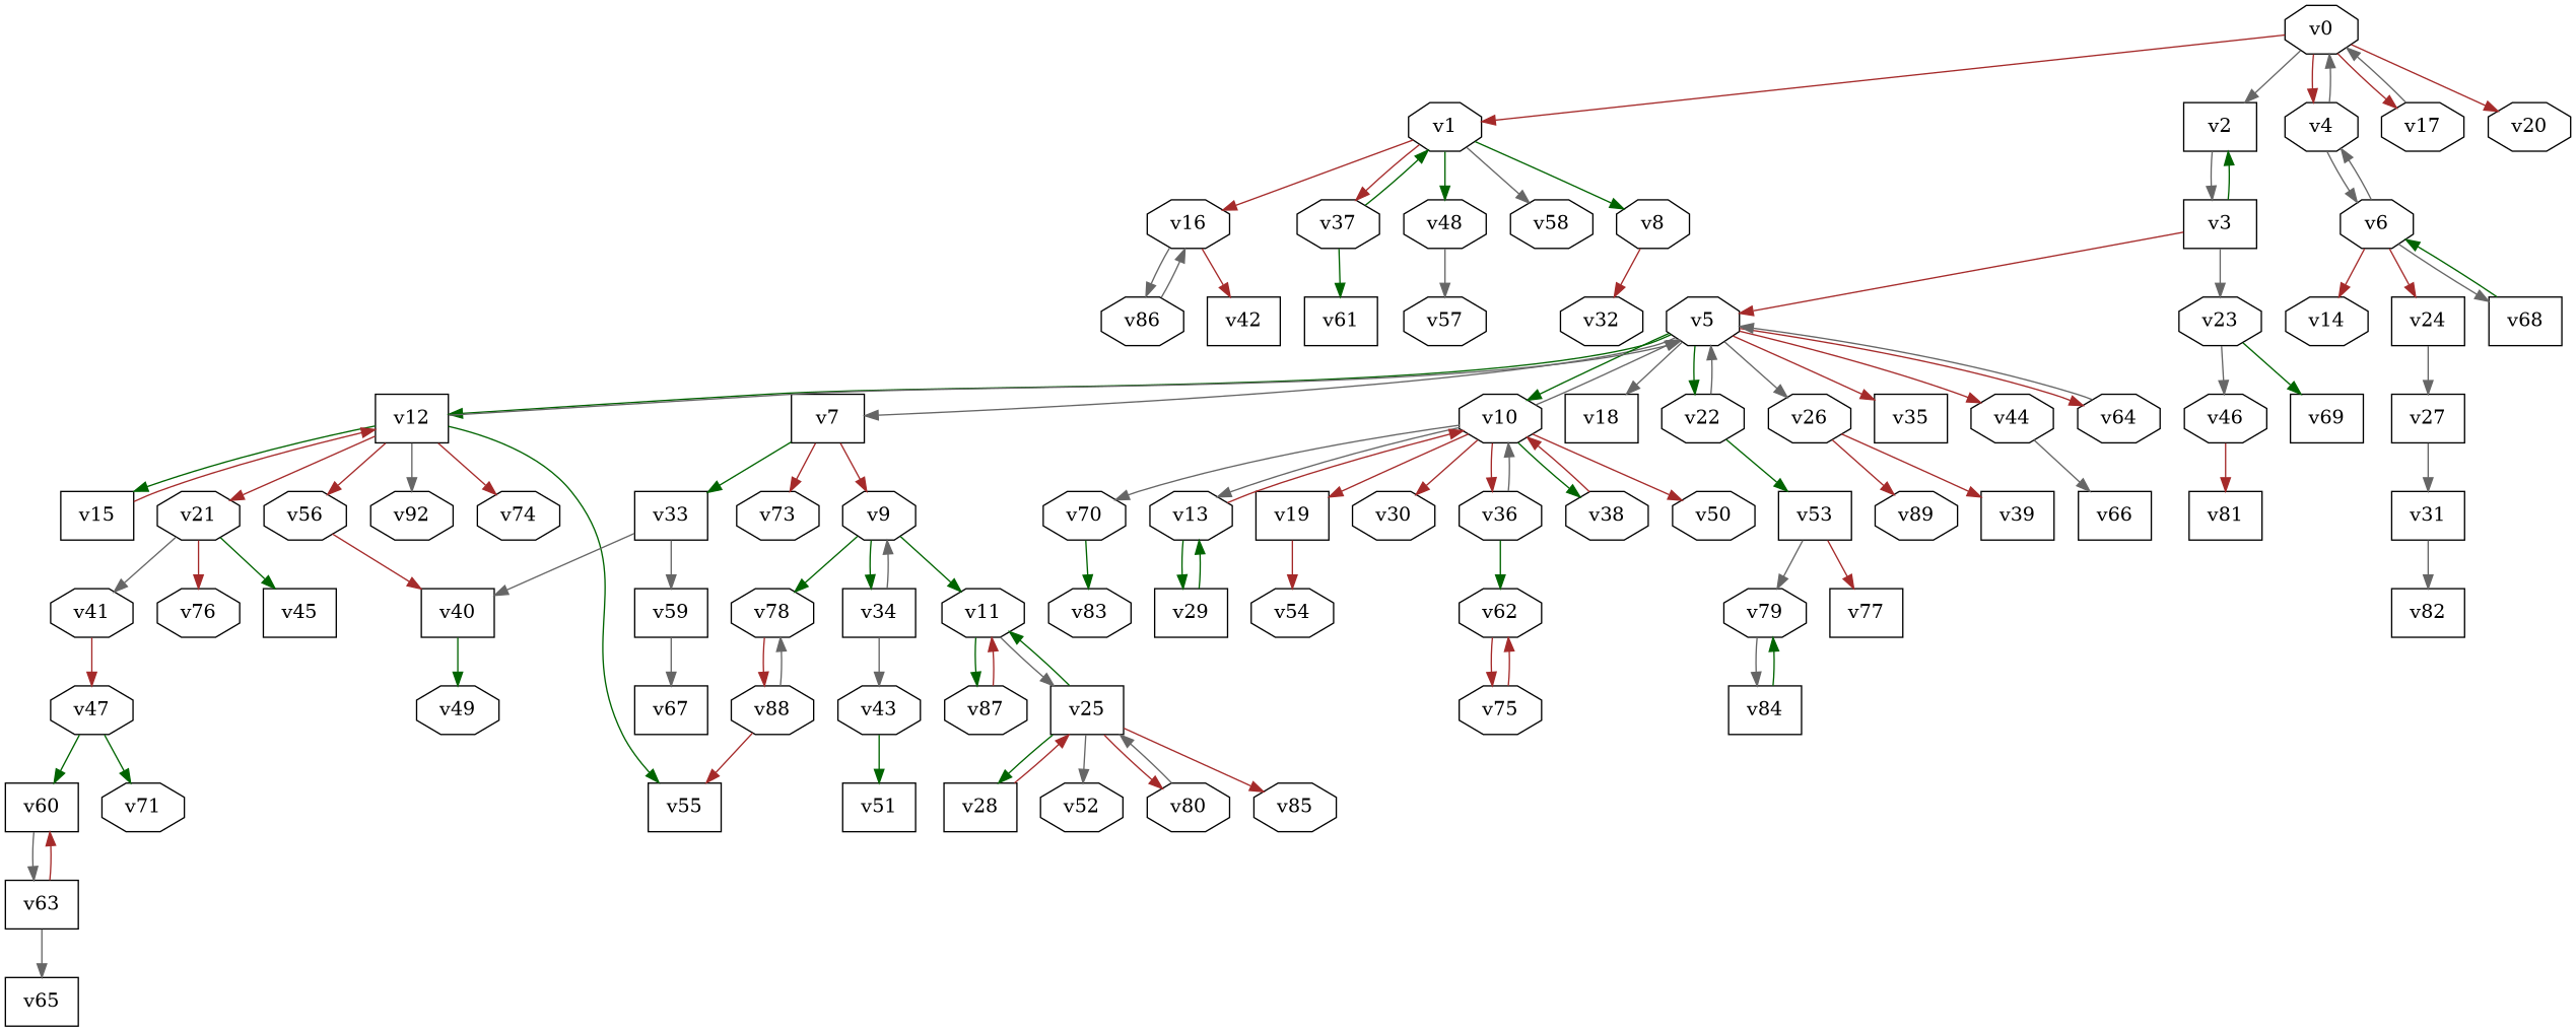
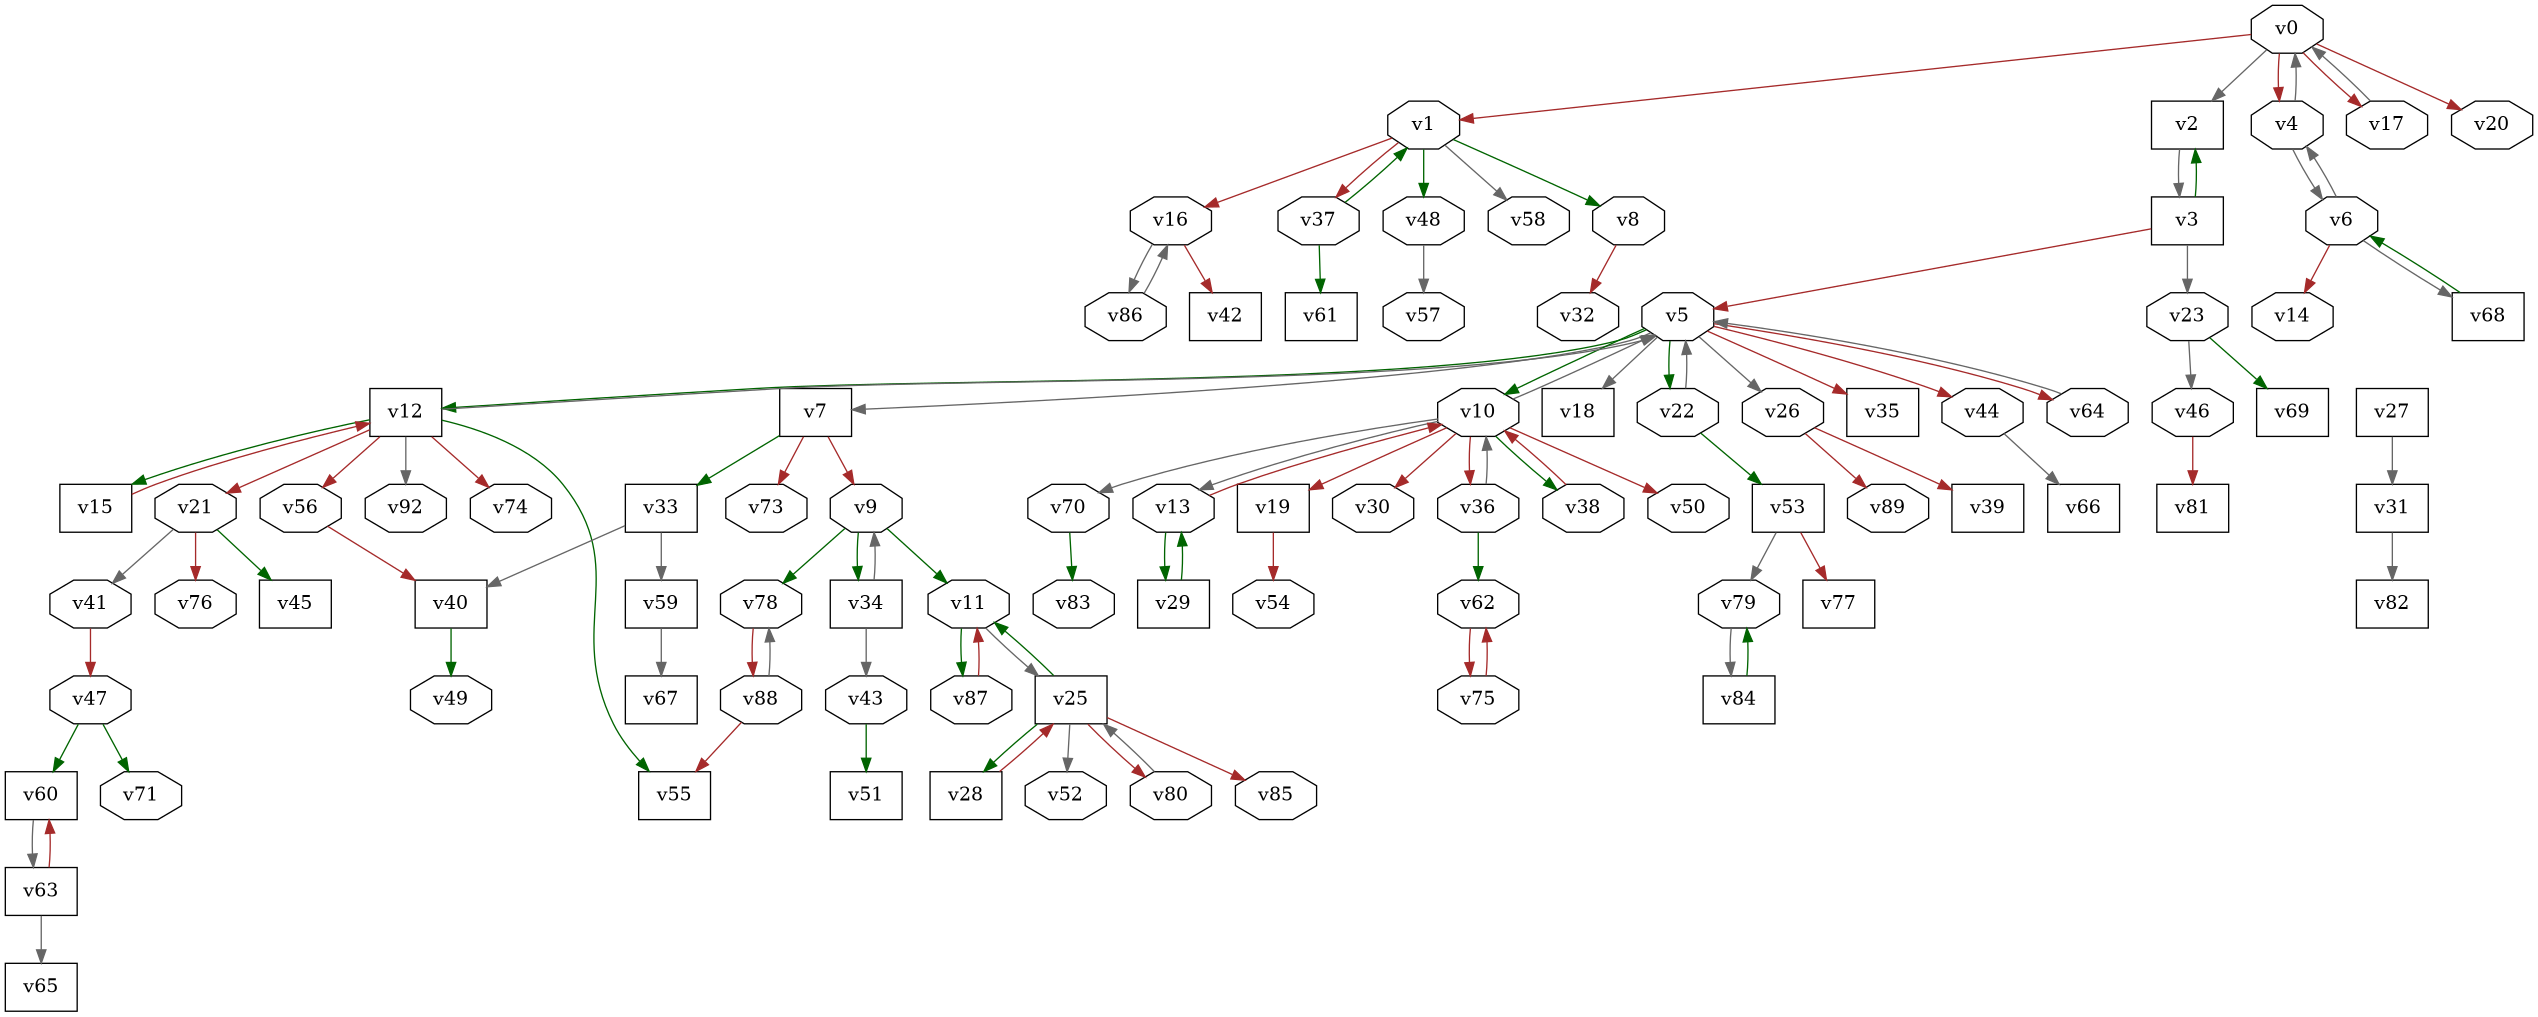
  digraph {
    node [player=0 shape=octagon weight=9]
    edge [color=brown]
    v0 [weight=-3]
    v1 [player=1 weight=13]
    v2 [shape=box]
    v4 [weight=5]
    v17 [player=1 weight=1]
    v20 [weight=12]
    v8 [weight=7]
    v16 [weight=13]
    v37 [player=1 weight=11]
    v48 [weight=17]
    v58 [weight=6]
    v3 [player=1 shape=box weight=8]
    v6 [weight=6]
    v32 [weight=10]
    v42 [shape=box weight=7]
    v86 [weight=15]
    v61 [player=1 shape=box weight=13]
    v57 [player=1 weight=8]
    v5 [player=1 weight=7]
    v23 [player=1 weight=11]
    v7 [player=1 shape=box weight=6]
    v10 [weight=10]
    v12 [shape=box weight=6]
    v18 [shape=box weight=8]
    v22 [weight=11]
    v26 [weight=5]
    v35 [player=1 shape=box weight=1]
    v44
    v64 [weight=14]
    v46 [weight=3]
    v69 [player=1 shape=box]
    v14 [weight=6]
-   v24 [shape=box weight=11]
    v68 [shape=box weight=14]
    v9 [player=1 weight=-3]
    v33 [player=1 shape=box weight=2]
    v73 [player=1 weight=13]
    v13 [player=1]
    v19 [player=1 shape=box weight=8]
    v30 [weight=12]
    v36
    v38 [weight=10]
    v50 [weight=11]
    v70 [weight=4]
    v15 [player=1 shape=box weight=8]
    v21 [player=1 weight=4]
    v55 [player=1 shape=box weight=10]
    v56 [weight=-3]
    n49 [label=v92 weight=17]
    v74 [weight=5]
    v53 [player=1 shape=box weight=12]
    v39 [player=1 shape=box weight=10]
    v89 [player=1 weight=-1]
    v66 [shape=box weight=5]
    v27 [player=1 shape=box weight=5]
    v11 [player=1 weight=7]
    v34 [shape=box weight=3]
    v78 [weight=0]
    v40 [shape=box weight=16]
    v59 [player=1 shape=box weight=17]
    v25 [player=1 shape=box weight=10]
    v87 [player=1 weight=7]
    v43 [player=1 weight=14]
    v88 [weight=8]
    v29 [player=1 shape=box]
    v54 [weight=11]
    v62 [weight=0]
    v83 [player=1 weight=6]
    v28 [shape=box weight=2]
    v52 [weight=5]
    v80 [weight=16]
    v85 [player=1 weight=4]
    v41 [player=1 weight=6]
    v45 [player=1 shape=box weight=3]
    v76 [weight=3]
    v47 [player=1 weight=1]
    v77 [player=1 shape=box weight=-2]
    v79 [player=1]
    v81 [player=1 shape=box weight=15]
    v31 [player=1 shape=box weight=-1]
    v82 [shape=box weight=4]
    v49 [player=1 weight=6]
    v67 [player=1 shape=box weight=3]
    v51 [player=1 shape=box weight=-2]
    v75 [player=1 weight=8]
    v60 [shape=box weight=3]
    v71 [player=1]
    v63 [player=1 shape=box weight=12]
    v84 [shape=box weight=14]
    v65 [player=1 shape=box weight=1]
    v0 -> v1
    v0 -> v2 [color=gray40]
    v0 -> v4
    v0 -> v17
    v0 -> v20
    v1 -> v8 [color=darkgreen]
    v1 -> v16
    v1 -> v37
    v1 -> v48 [color=darkgreen]
    v1 -> v58 [color=gray40]
    v2 -> v3 [color=gray40]
    v4 -> v0 [color=gray40]
    v4 -> v6 [color=gray40]
    v17 -> v0 [color=gray40]
    v8 -> v32
    v16 -> v42
    v16 -> v86 [color=gray40]
    v37 -> v1 [color=darkgreen]
    v37 -> v61 [color=darkgreen]
    v48 -> v57 [color=gray40]
    v3 -> v2 [color=darkgreen]
    v3 -> v5
    v3 -> v23 [color=gray40]
    v6 -> v4 [color=gray40]
    v6 -> v14
-   v6 -> v24
    v6 -> v68 [color=gray40]
    v86 -> v16 [color=gray40]
    v5 -> v7 [color=gray40]
    v5 -> v10 [color=darkgreen]
    v5 -> v12 [color=darkgreen]
    v5 -> v18 [color=gray40]
    v5 -> v22 [color=darkgreen]
    v5 -> v26 [color=gray40]
    v5 -> v35
    v5 -> v44
    v5 -> v64
    v23 -> v46 [color=gray40]
    v23 -> v69 [color=darkgreen]
    v7 -> v9
    v7 -> v33 [color=darkgreen]
    v7 -> v73
    v10 -> v5 [color=gray40]
    v10 -> v13 [color=gray40]
    v10 -> v19
    v10 -> v30
    v10 -> v36
    v10 -> v38 [color=darkgreen]
    v10 -> v50
    v10 -> v70 [color=gray40]
    v12 -> v5 [color=gray40]
    v12 -> v15 [color=darkgreen]
    v12 -> v21
    v12 -> v55 [color=darkgreen]
    v12 -> v56
    v12 -> n49 [color=gray40]
    v12 -> v74
    v22 -> v5 [color=gray40]
    v22 -> v53 [color=darkgreen]
    v26 -> v39
    v26 -> v89
    v44 -> v66 [color=gray40]
    v64 -> v5 [color=gray40]
    v46 -> v81
-   v24 -> v27 [color=gray40]
    v68 -> v6 [color=darkgreen]
    v9 -> v11 [color=darkgreen]
    v9 -> v34 [color=darkgreen]
    v9 -> v78 [color=darkgreen]
    v33 -> v40 [color=gray40]
    v33 -> v59 [color=gray40]
    v13 -> v10
    v13 -> v29 [color=darkgreen]
    v19 -> v54
    v36 -> v10 [color=gray40]
    v36 -> v62 [color=darkgreen]
    v38 -> v10
    v70 -> v83 [color=darkgreen]
    v15 -> v12
    v21 -> v41 [color=gray40]
    v21 -> v45 [color=darkgreen]
    v21 -> v76
    v56 -> v40
    v53 -> v77
    v53 -> v79 [color=gray40]
    v27 -> v31 [color=gray40]
    v11 -> v25 [color=gray40]
    v11 -> v87 [color=darkgreen]
    v34 -> v9 [color=gray40]
    v34 -> v43 [color=gray40]
    v78 -> v88
    v40 -> v49 [color=darkgreen]
    v59 -> v67 [color=gray40]
    v25 -> v11 [color=darkgreen]
    v25 -> v28 [color=darkgreen]
    v25 -> v52 [color=gray40]
    v25 -> v80
    v25 -> v85
    v87 -> v11
    v43 -> v51 [color=darkgreen]
    v88 -> v55
    v88 -> v78 [color=gray40]
    v29 -> v13 [color=darkgreen]
    v62 -> v75
    v28 -> v25
    v80 -> v25 [color=gray40]
    v41 -> v47
    v47 -> v60 [color=darkgreen]
    v47 -> v71 [color=darkgreen]
    v79 -> v84 [color=gray40]
    v31 -> v82 [color=gray40]
    v75 -> v62
    v60 -> v63 [color=gray40]
    v63 -> v60
    v63 -> v65 [color=gray40]
    v84 -> v79 [color=darkgreen]
  }
